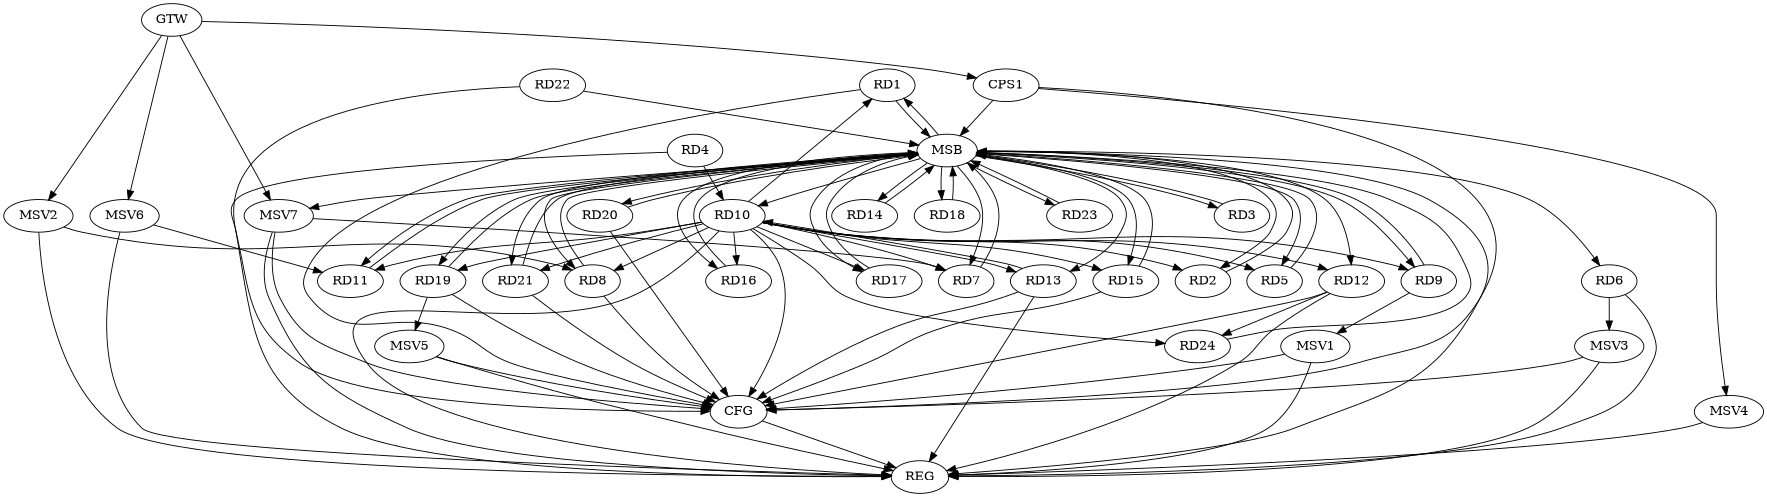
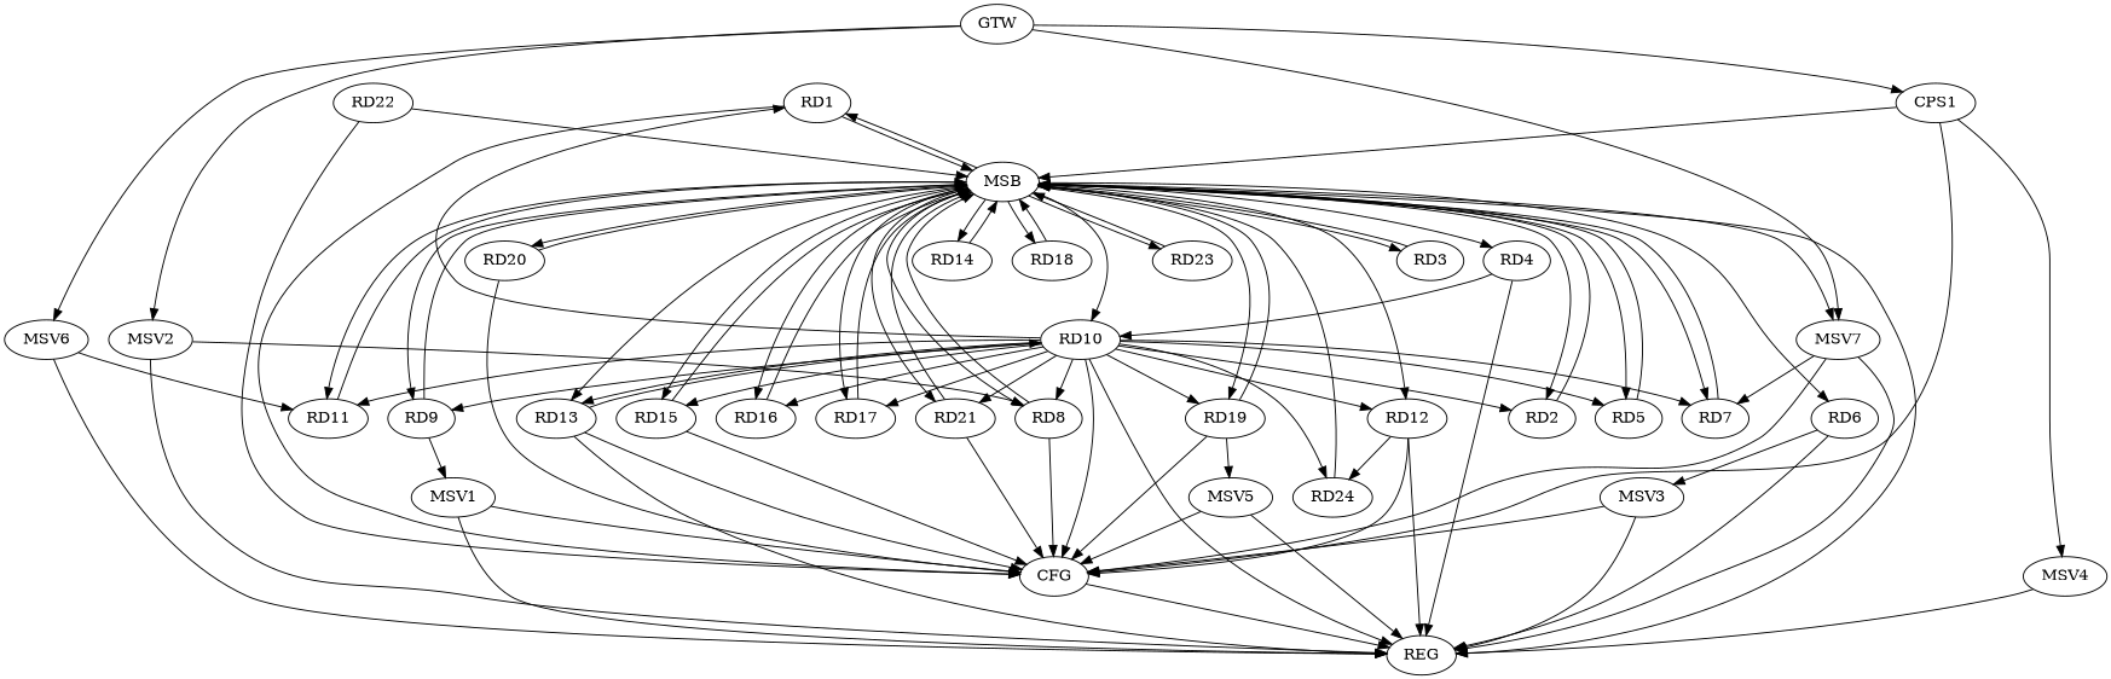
  strict digraph {
    n1 [label=RD1]
    n2 [label=MSB]
    n3 [label=CFG]
    n4 [label=RD2]
    n5 [label=RD3]
    n6 [label=RD4]
    n7 [label=RD10]
    n8 [label=REG]
    n9 [label=RD5]
    n10 [label=RD6]
    n11 [label=RD7]
    n12 [label=RD8]
    n13 [label=RD9]
    n14 [label=RD11]
    n15 [label=RD12]
    n16 [label=RD13]
    n17 [label=RD15]
    n18 [label=RD16]
    n19 [label=RD17]
    n20 [label=RD19]
    n21 [label=RD21]
    n22 [label=RD14]
    n23 [label=RD18]
    n24 [label=RD20]
    n25 [label=RD23]
    n26 [label=MSV7]
    n27 [label=RD24]
    n28 [label=MSV3]
    n29 [label=MSV1]
    n30 [label=MSV5]
    n31 [label=RD22]
    n32 [label=CPS1]
    n33 [label=MSV4]
    n34 [label=GTW]
    n35 [label=MSV2]
    n36 [label=MSV6]
    n1 -> n2
    n1 -> n3
    n2 -> n1
    n2 -> n4
    n2 -> n5
+   n2 -> n6
    n2 -> n7
    n2 -> n8
    n2 -> n9
    n2 -> n10
    n2 -> n11
    n2 -> n12
    n2 -> n13
    n2 -> n14
    n2 -> n15
    n2 -> n16
    n2 -> n17
    n2 -> n18
    n2 -> n19
    n2 -> n20
    n2 -> n21
    n2 -> n22
    n2 -> n23
    n2 -> n24
    n2 -> n25
    n2 -> n26
    n3 -> n8
    n4 -> n2
    n5 -> n2
    n6 -> n7
    n6 -> n8
    n7 -> n1
    n7 -> n3
    n7 -> n4
    n7 -> n8
    n7 -> n9
    n7 -> n11
    n7 -> n12
    n7 -> n13
    n7 -> n14
    n7 -> n15
    n7 -> n16
    n7 -> n17
    n7 -> n18
    n7 -> n19
    n7 -> n20
    n7 -> n21
    n7 -> n27
    n9 -> n2
    n10 -> n8
    n10 -> n28
    n11 -> n2
    n12 -> n2
    n12 -> n3
    n13 -> n2
    n13 -> n29
    n14 -> n2
    n15 -> n3
    n15 -> n8
    n15 -> n27
    n16 -> n3
    n16 -> n7
    n16 -> n8
    n17 -> n2
    n17 -> n3
    n18 -> n2
    n19 -> n2
    n20 -> n2
    n20 -> n3
    n20 -> n30
    n21 -> n2
    n21 -> n3
    n22 -> n2
    n23 -> n2
    n24 -> n2
    n24 -> n3
    n25 -> n2
    n26 -> n3
    n26 -> n8
    n26 -> n11
    n27 -> n2
    n28 -> n3
    n28 -> n8
    n29 -> n3
    n29 -> n8
    n30 -> n3
    n30 -> n8
    n31 -> n2
    n31 -> n3
    n32 -> n2
    n32 -> n3
    n32 -> n33
    n33 -> n8
    n34 -> n26
    n34 -> n32
    n34 -> n35
    n34 -> n36
    n35 -> n8
    n35 -> n12
    n36 -> n8
    n36 -> n14
  }
